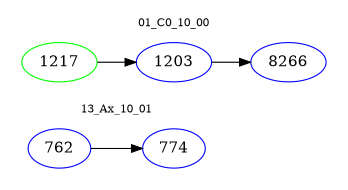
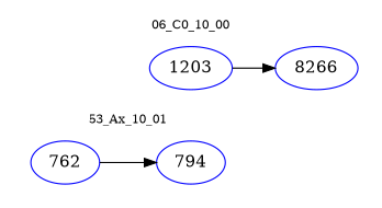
  digraph {
    rankdir=LR
    node [color=blue]
    edge [color=black]
    n1 [label=762]
-   n2 [label=774]
-   n3 [color=green label=1217]
+   n2 [label=794]
    n4 [label=1203]
    n5 [label=8266]
    subgraph cluster_1 {
      color=white
      fontsize=10
-     label="13_Ax_10_01"
+     label="53_Ax_10_01"
      n1
      n2
    }
    subgraph cluster_2 {
      color=white
      fontsize=10
-     label="01_C0_10_00"
-     n3
+     label="06_C0_10_00"
      n4
      n5
    }
    n1 -> n2
-   n3 -> n4
    n4 -> n5
  }
